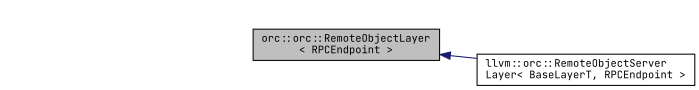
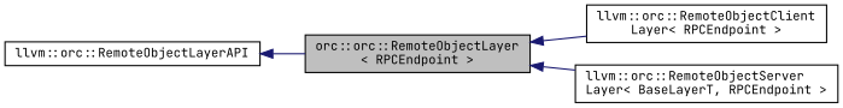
  digraph {
    fontname="JetBrains Mono"
    rankdir=LR
    node [color=black fontname="JetBrains Mono" fontsize=10 shape=box]
    edge [color=midnightblue dir=back fontname="JetBrains Mono" fontsize=10 labelfontname=Helvetica labelfontsize=10 style=solid]
    n1 [fillcolor=grey75 fontcolor=black height=0.2 label="orc::orc::RemoteObjectLayer\l\< RPCEndpoint \>" style=filled width=0.4]
+   n2 [height=0.2 label="llvm::orc::RemoteObjectClient\lLayer\< RPCEndpoint \>" width=0.4]
    n3 [height=0.2 label="llvm::orc::RemoteObjectServer\lLayer\< BaseLayerT, RPCEndpoint \>" width=0.4]
+   n4 [height=0.2 label="llvm::orc::RemoteObjectLayerAPI" width=0.4]
+   n1 -> n2
    n1 -> n3
+   n4 -> n1
  }
